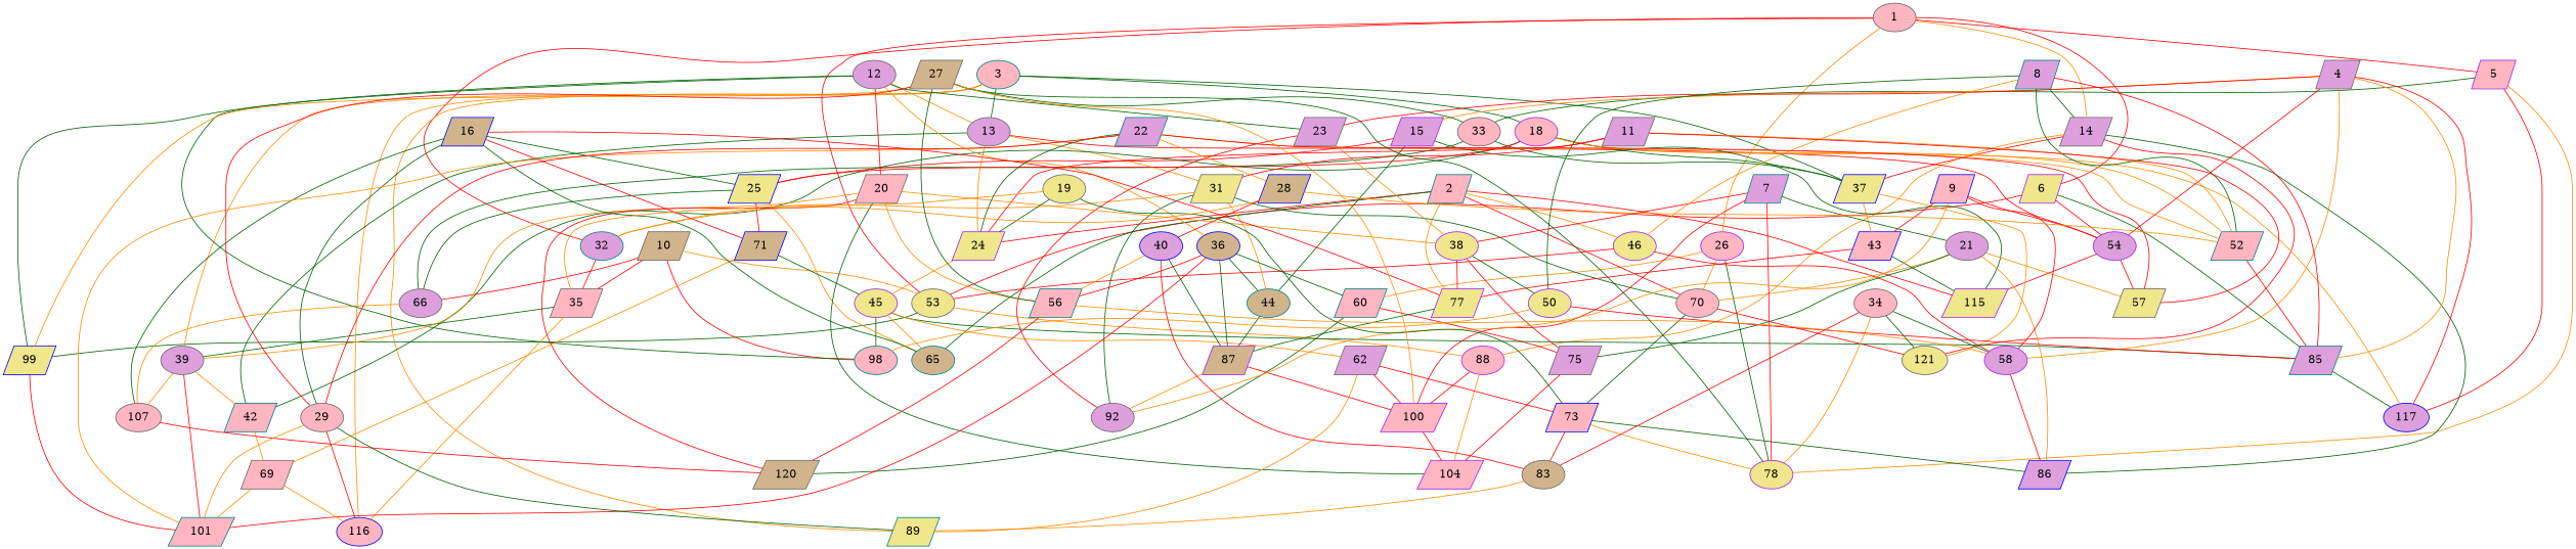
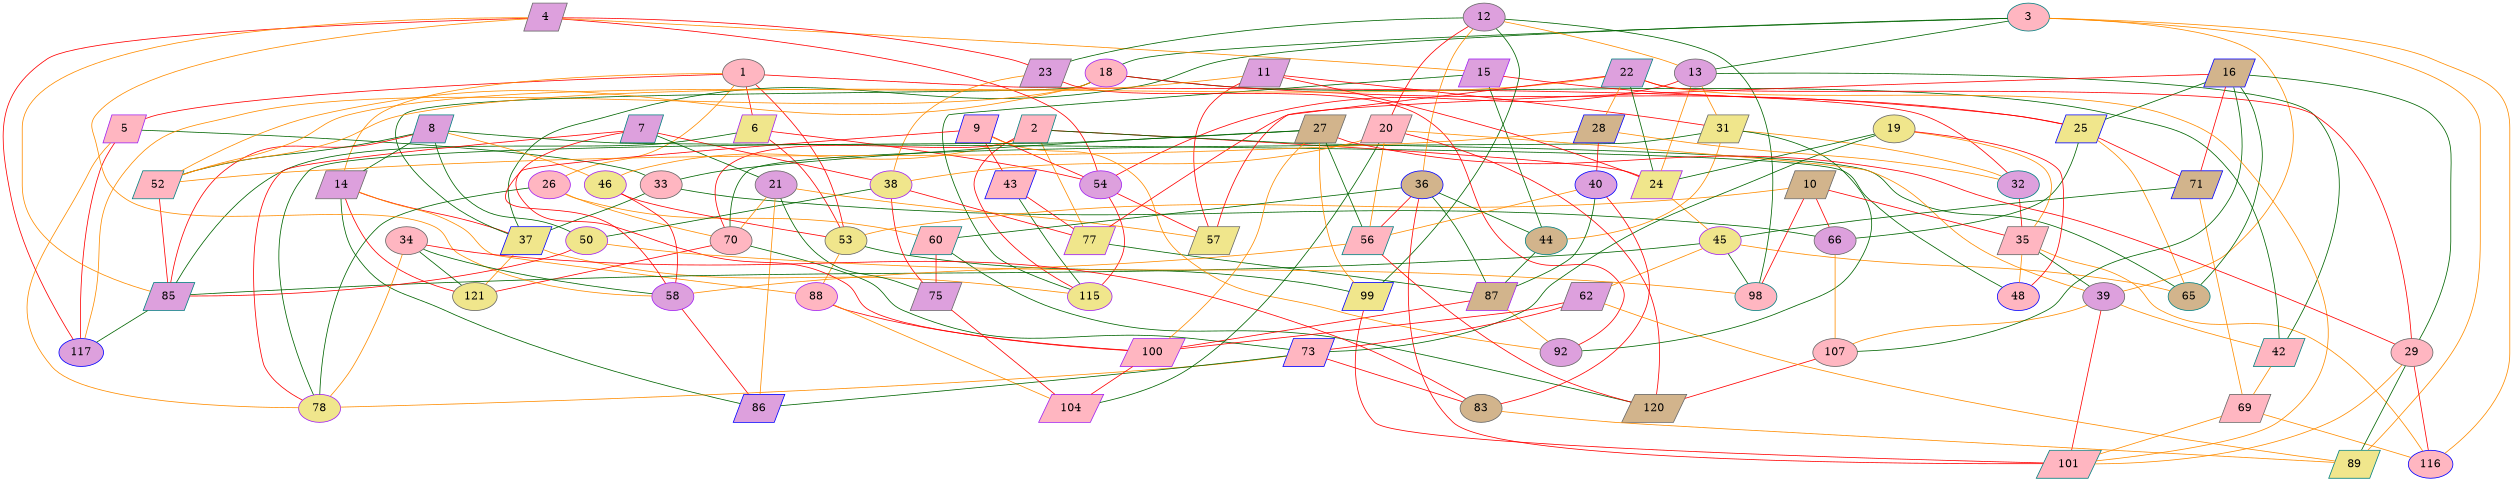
  graph {
    node [color=gray40 fillcolor=lightpink shape=parallelogram style=filled]
    edge [color=red]
    1 [shape=ellipse super="+30"]
    5 [color=purple]
    6 [color=purple fillcolor=khaki]
    14 [fillcolor=plum super="+91"]
    26 [color=purple shape=ellipse]
    32 [color=teal fillcolor=plum shape=ellipse]
    53 [fillcolor=khaki shape=ellipse super="+64"]
    117 [color=blue fillcolor=plum shape=ellipse]
    33 [shape=ellipse]
    78 [color=purple fillcolor=khaki shape=ellipse super="+108"]
    54 [color=purple fillcolor=plum shape=ellipse super="+105"]
    85 [color=teal fillcolor=plum super="+102"]
    37 [color=blue fillcolor=khaki super="+118"]
    86 [color=blue fillcolor=plum]
    88 [color=purple shape=ellipse]
    121 [fillcolor=khaki shape=ellipse]
    70 [shape=ellipse super="+113"]
    60 [color=teal]
    35 [super="+111"]
    99 [color=blue fillcolor=khaki]
    2 [color=teal super="+67"]
    24 [color=purple fillcolor=khaki super="+119"]
    46 [color=purple fillcolor=khaki shape=ellipse]
    65 [color=teal fillcolor=tan shape=ellipse]
    77 [color=purple fillcolor=khaki super="+82"]
-   115 [color=purple fillcolor=khaki]
+   115 [color=purple fillcolor=khaki shape=ellipse]
    45 [color=purple fillcolor=khaki shape=ellipse super="+109"]
    58 [color=purple fillcolor=plum shape=ellipse super="+72"]
    73 [color=blue super="+122"]
    87 [color=purple fillcolor=tan super="+96"]
    3 [color=teal shape=ellipse super="+63"]
    13 [fillcolor=plum shape=ellipse super="+47"]
    18 [color=purple shape=ellipse super="+61"]
    39 [fillcolor=plum shape=ellipse super="+114"]
    89 [color=teal fillcolor=khaki]
    116 [color=blue shape=ellipse]
    31 [fillcolor=khaki super="+79"]
    42 [color=teal]
    52 [color=teal super="+74"]
    25 [color=blue fillcolor=khaki super="+49"]
    43 [color=blue]
    107 [shape=ellipse]
    101 [color=teal super="+106"]
    4 [fillcolor=plum super="+81"]
    15 [color=purple fillcolor=plum super="+90"]
    23 [fillcolor=plum]
    44 [color=teal fillcolor=tan shape=ellipse super="+84"]
    38 [color=purple fillcolor=khaki shape=ellipse super="+97"]
    92 [fillcolor=plum shape=ellipse]
+   48 [color=blue shape=ellipse]
    57 [fillcolor=khaki super="+80"]
    66 [fillcolor=plum shape=ellipse]
    21 [fillcolor=plum shape=ellipse super="+68"]
    75 [fillcolor=plum]
    7 [color=teal fillcolor=plum]
    100 [color=purple super="+110"]
    50 [color=purple fillcolor=khaki shape=ellipse]
    104 [color=purple]
    8 [color=teal fillcolor=plum super="+51"]
    98 [color=teal shape=ellipse]
    9 [color=blue]
    10 [fillcolor=tan super="+71"]
    11 [fillcolor=plum]
    12 [fillcolor=plum shape=ellipse super="+17"]
    20 [super="+59"]
    36 [color=blue fillcolor=tan shape=ellipse super="+103"]
    56 [color=teal super="+95"]
    120 [fillcolor=tan]
    69
    n70 [color=blue fillcolor=tan label=71]
    16 [color=blue fillcolor=tan super="+112"]
    29 [shape=ellipse super="+76"]
    19 [fillcolor=khaki shape=ellipse]
    83 [fillcolor=tan shape=ellipse]
    22 [color=teal fillcolor=plum super="+55"]
    28 [color=blue fillcolor=tan]
    40 [color=blue fillcolor=plum shape=ellipse]
    62 [fillcolor=plum]
    27 [fillcolor=tan super="+94"]
    34 [shape=ellipse]
    1 -- 5
    1 -- 6
    1 -- 14 [color=darkorange]
    1 -- 26 [color=darkorange]
    1 -- 32
    1 -- 53
    5 -- 117
    5 -- 33 [color=darkgreen]
    5 -- 78 [color=darkorange]
    6 -- 53
    6 -- 54
    6 -- 85 [color=darkgreen]
    14 -- 37
    14 -- 86 [color=darkgreen]
    14 -- 88 [color=darkorange]
    14 -- 121
    26 -- 78 [color=darkgreen]
    26 -- 70 [color=darkorange]
    26 -- 60 [color=darkorange]
    32 -- 35
    53 -- 88 [color=darkorange]
    53 -- 99 [color=darkgreen]
    33 -- 37 [color=darkgreen]
    33 -- 66 [color=darkgreen]
    54 -- 115
    54 -- 57
    85 -- 117 [color=darkgreen]
    37 -- 121 [color=darkorange]
-   37 -- 43 [color=darkorange]
+   37 -- 115 [color=darkorange]
    88 -- 100
    88 -- 104 [color=darkorange]
    70 -- 121
    70 -- 73 [color=darkgreen]
    60 -- 75
    60 -- 120 [color=darkgreen]
    35 -- 39 [color=darkgreen]
    35 -- 116 [color=darkorange]
+   35 -- 48 [color=darkorange]
    99 -- 101
    2 -- 70
    2 -- 24
    2 -- 46 [color=darkorange]
    2 -- 65 [color=darkgreen]
    2 -- 77 [color=darkorange]
    2 -- 115
    24 -- 45 [color=darkorange]
    46 -- 53
    46 -- 58
    77 -- 87 [color=darkgreen]
    45 -- 85 [color=darkgreen]
    45 -- 65 [color=darkorange]
    45 -- 98 [color=darkgreen]
    45 -- 62 [color=darkorange]
    58 -- 86
    73 -- 78 [color=darkorange]
    73 -- 86 [color=darkgreen]
    73 -- 83
    87 -- 92 [color=darkorange]
    87 -- 100
    3 -- 37 [color=darkgreen]
    3 -- 13 [color=darkgreen]
    3 -- 18 [color=darkgreen]
    3 -- 39 [color=darkorange]
    3 -- 89 [color=darkorange]
    3 -- 116 [color=darkorange]
    13 -- 54
    13 -- 24 [color=darkorange]
    13 -- 31 [color=darkorange]
    13 -- 42 [color=darkgreen]
    18 -- 117 [color=darkorange]
    18 -- 37 [color=darkgreen]
    18 -- 42 [color=darkgreen]
    18 -- 52 [color=darkorange]
    18 -- 25
    39 -- 42 [color=darkorange]
    39 -- 107 [color=darkorange]
    39 -- 101
    31 -- 32 [color=darkorange]
    31 -- 70 [color=darkgreen]
    31 -- 44 [color=darkorange]
    31 -- 92 [color=darkgreen]
    42 -- 69 [color=darkorange]
    52 -- 85
    25 -- 65 [color=darkorange]
    25 -- 66 [color=darkgreen]
    25 -- n70
    43 -- 77
    43 -- 115 [color=darkgreen]
    107 -- 120
    4 -- 117
    4 -- 54
    4 -- 85 [color=darkorange]
    4 -- 58 [color=darkorange]
    4 -- 15 [color=darkorange]
    4 -- 23
    15 -- 115 [color=darkgreen]
    15 -- 25
    15 -- 44 [color=darkgreen]
    23 -- 38 [color=darkorange]
    23 -- 92
    44 -- 87 [color=darkgreen]
    38 -- 77
    38 -- 75
    38 -- 50 [color=darkgreen]
    66 -- 107 [color=darkorange]
    21 -- 86 [color=darkorange]
    21 -- 70 [color=darkorange]
    21 -- 57 [color=darkorange weight=2]
    21 -- 75 [color=darkgreen]
    75 -- 104
    7 -- 78
    7 -- 38
    7 -- 21 [color=darkgreen]
    7 -- 100
    100 -- 104
    50 -- 85
    50 -- 98 [color=darkorange]
    8 -- 14 [color=darkgreen]
    8 -- 85
    8 -- 46 [color=darkorange]
    8 -- 52 [color=darkgreen]
+   8 -- 48 [color=darkgreen]
    8 -- 50 [color=darkgreen]
    9 -- 54
    9 -- 58
    9 -- 43
    9 -- 92 [color=darkorange]
    10 -- 53 [color=darkorange]
    10 -- 35
    10 -- 66
    10 -- 98
    11 -- 24
    11 -- 31
    11 -- 52 [color=darkorange]
    11 -- 57
    12 -- 99 [color=darkgreen]
    12 -- 13 [color=darkorange]
    12 -- 23 [color=darkgreen]
    12 -- 98 [color=darkgreen]
    12 -- 20
    12 -- 36 [color=darkorange]
    20 -- 39 [color=darkorange]
    20 -- 38 [color=darkorange]
    20 -- 104 [color=darkgreen]
    20 -- 56 [color=darkorange]
    20 -- 120
    36 -- 60 [color=darkgreen]
    36 -- 87 [color=darkgreen]
    36 -- 101
    36 -- 44 [color=darkgreen]
    36 -- 56
    56 -- 58 [color=darkorange]
    56 -- 120
    69 -- 116 [color=darkorange]
    69 -- 101 [color=darkorange]
    n70 -- 45 [color=darkgreen]
    n70 -- 69 [color=darkorange]
    16 -- 65 [color=darkgreen]
    16 -- 77
    16 -- 25 [color=darkgreen]
    16 -- 107 [color=darkgreen]
    16 -- n70
    16 -- 29 [color=darkgreen]
    29 -- 89 [color=darkgreen]
    29 -- 116
    29 -- 101 [color=darkorange]
    19 -- 35 [color=darkorange]
    19 -- 24 [color=darkgreen]
    19 -- 73 [color=darkgreen]
+   19 -- 48
    83 -- 89 [color=darkorange]
    22 -- 24 [color=darkgreen]
    22 -- 52 [color=darkorange]
    22 -- 101 [color=darkorange]
    22 -- 57
    22 -- 29
    22 -- 28 [color=darkorange]
    28 -- 32 [color=darkorange]
    28 -- 52 [color=darkorange]
    28 -- 40
    40 -- 87 [color=darkgreen]
    40 -- 56 [color=darkorange]
    40 -- 83
    62 -- 73
    62 -- 89 [color=darkorange]
    62 -- 100
    27 -- 33 [color=darkgreen]
    27 -- 78 [color=darkgreen]
    27 -- 99 [color=darkorange]
    27 -- 100 [color=darkorange]
    27 -- 56 [color=darkgreen]
    27 -- 29
    34 -- 78 [color=darkorange]
    34 -- 121 [color=darkgreen]
    34 -- 58 [color=darkgreen]
    34 -- 83
  }
